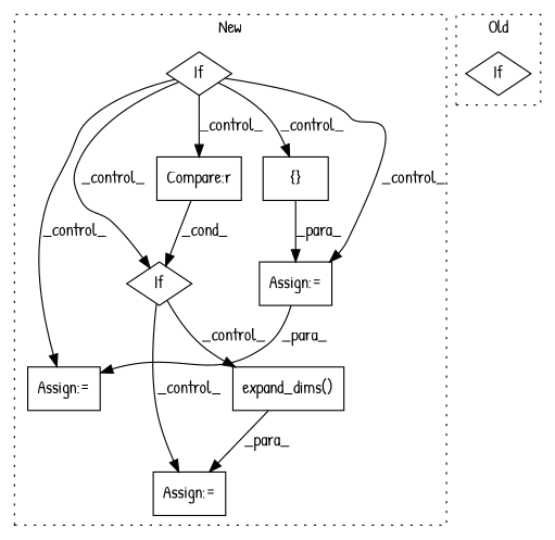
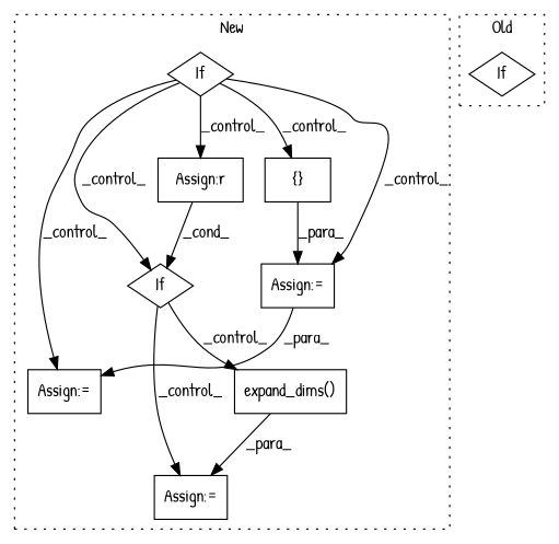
  digraph {
    fontname="Patrick Hand"
    node [a=68 l=3 s=8591 shape=box fontname="Patrick Hand"]
    edge [fontname="Patrick Hand"]
    n1 [a=75 l="15,1" label="expand_dims()" s="8634,8660"]
    n2 [label="Assign:=" s=8886]
    n3 [a=96 label=If s=6847 shape=diamond]
    n4 [l=5 label="Assign:=" s=8537]
    n5 [a=59 l="1,0" label="{}" s="8332,8359"]
    n6 [a=96 l=0 label=If shape=diamond]
-   n7 [a=40 l=18 label="Compare:r"]
+   n7 [a=40 l=18 label="Assign:r"]
    n8 [label="Assign:=" s=8263]
    n9 [a=96 label=If s=7557 shape=diamond]
    subgraph cluster_1 {
      label=New
      style=dotted
      n1
      n2
      n3
      n4
      n5
      n6
      n7
      n8
    }
    subgraph cluster_2 {
      label=Old
      style=dotted
      n9
    }
    n1 -> n2 [label=_para_]
    n3 -> n4 [label=_control_]
    n3 -> n5 [label=_control_]
    n3 -> n6 [label=_control_]
    n3 -> n7 [label=_control_]
    n3 -> n8 [label=_control_]
    n5 -> n8 [label=_para_]
    n6 -> n1 [label=_control_]
    n6 -> n2 [label=_control_]
    n7 -> n6 [label=_cond_]
    n8 -> n4 [label=_para_]
  }
